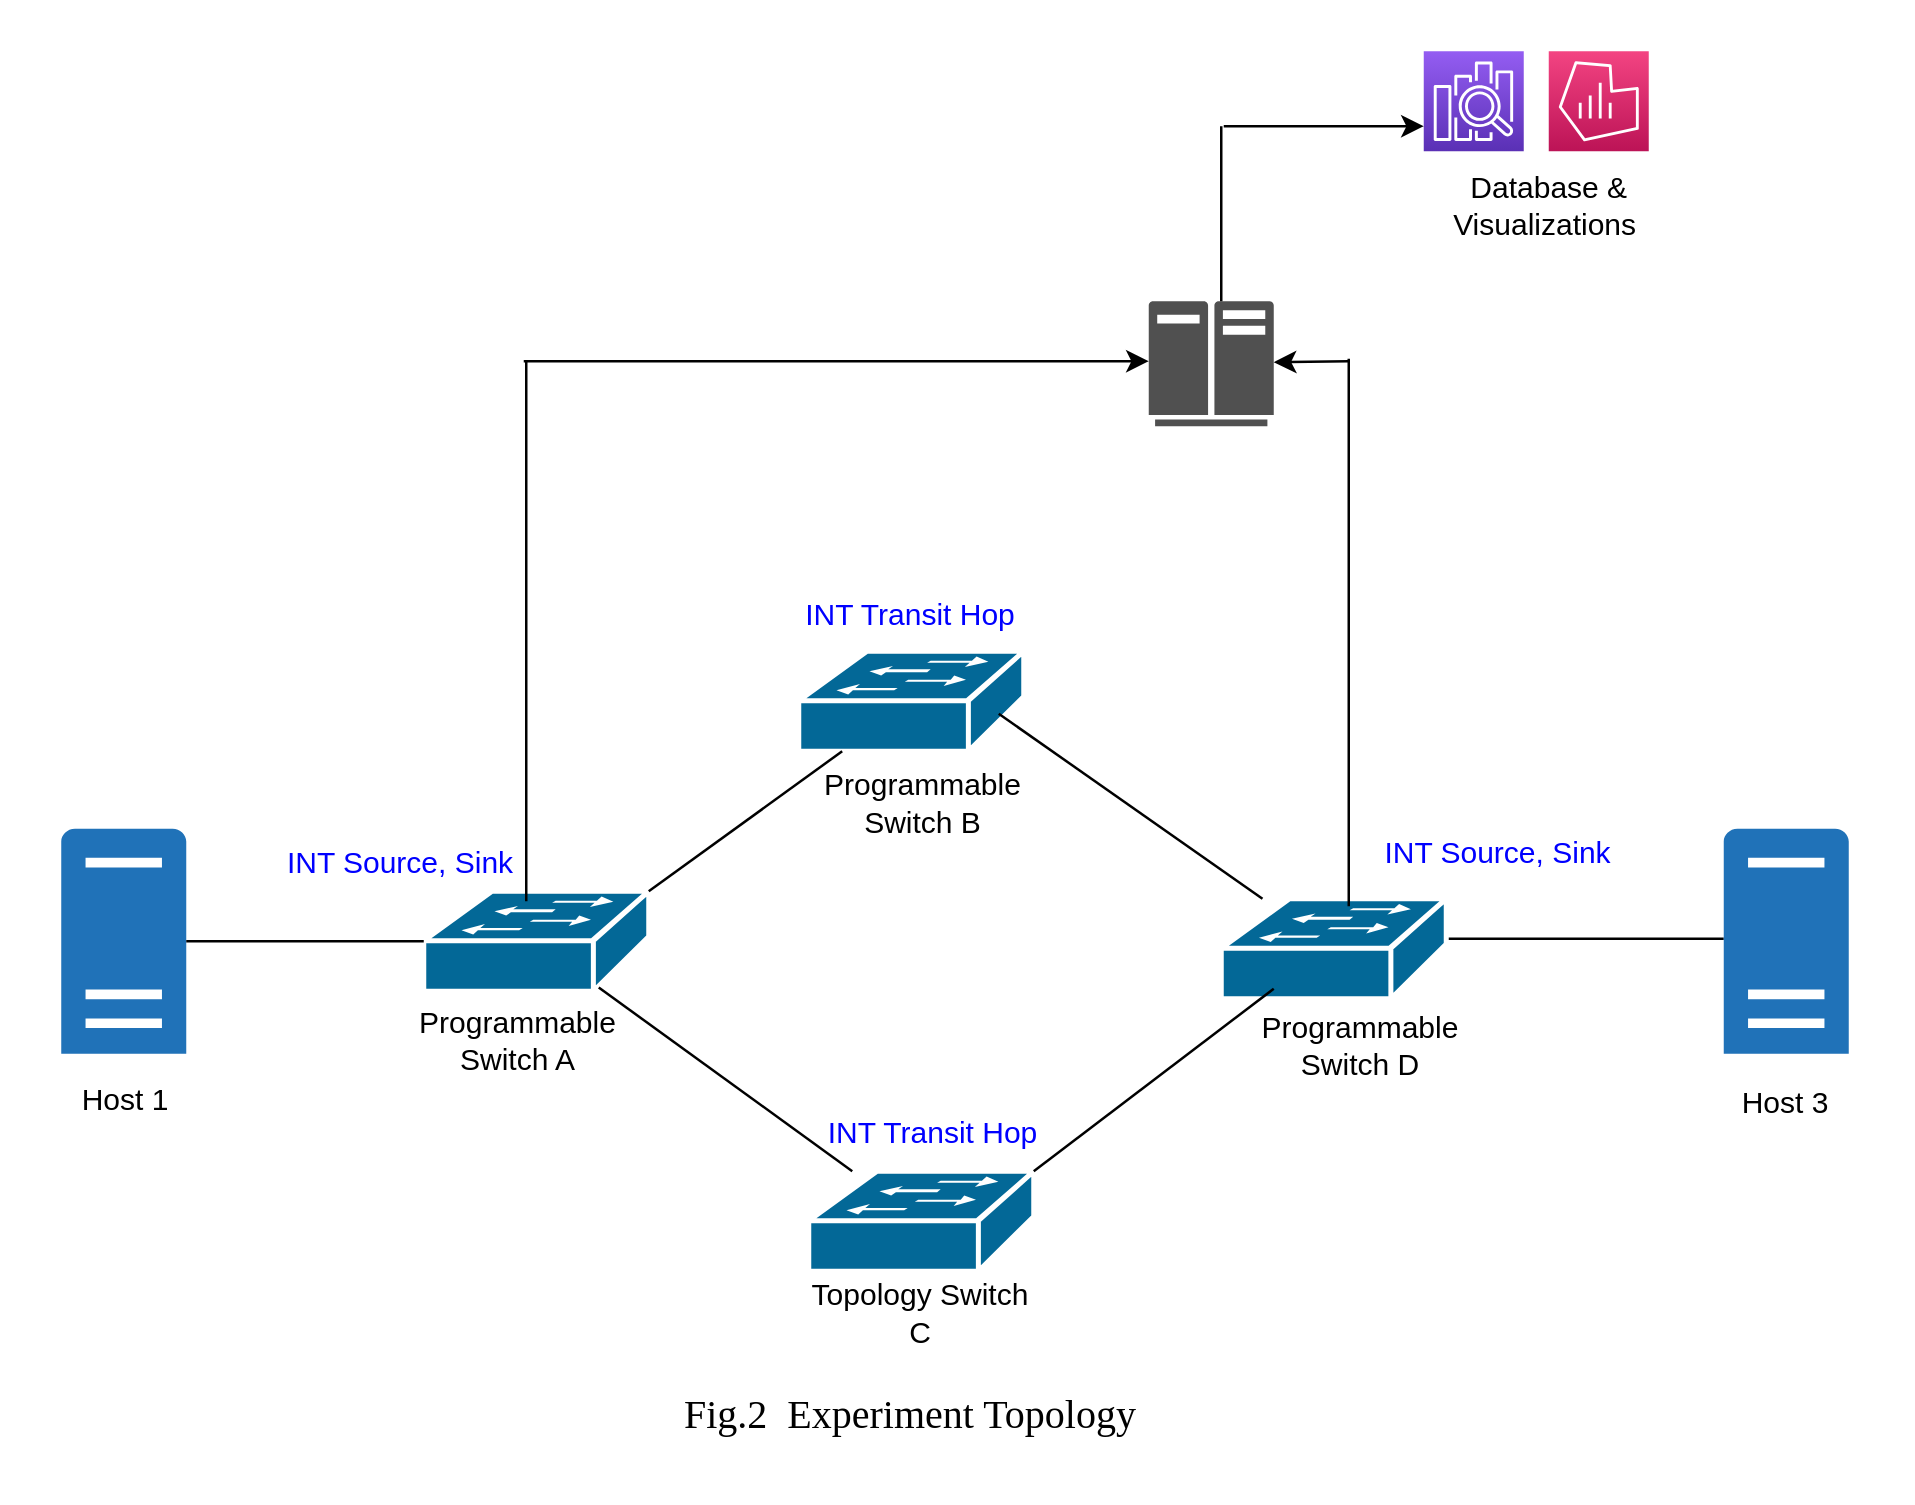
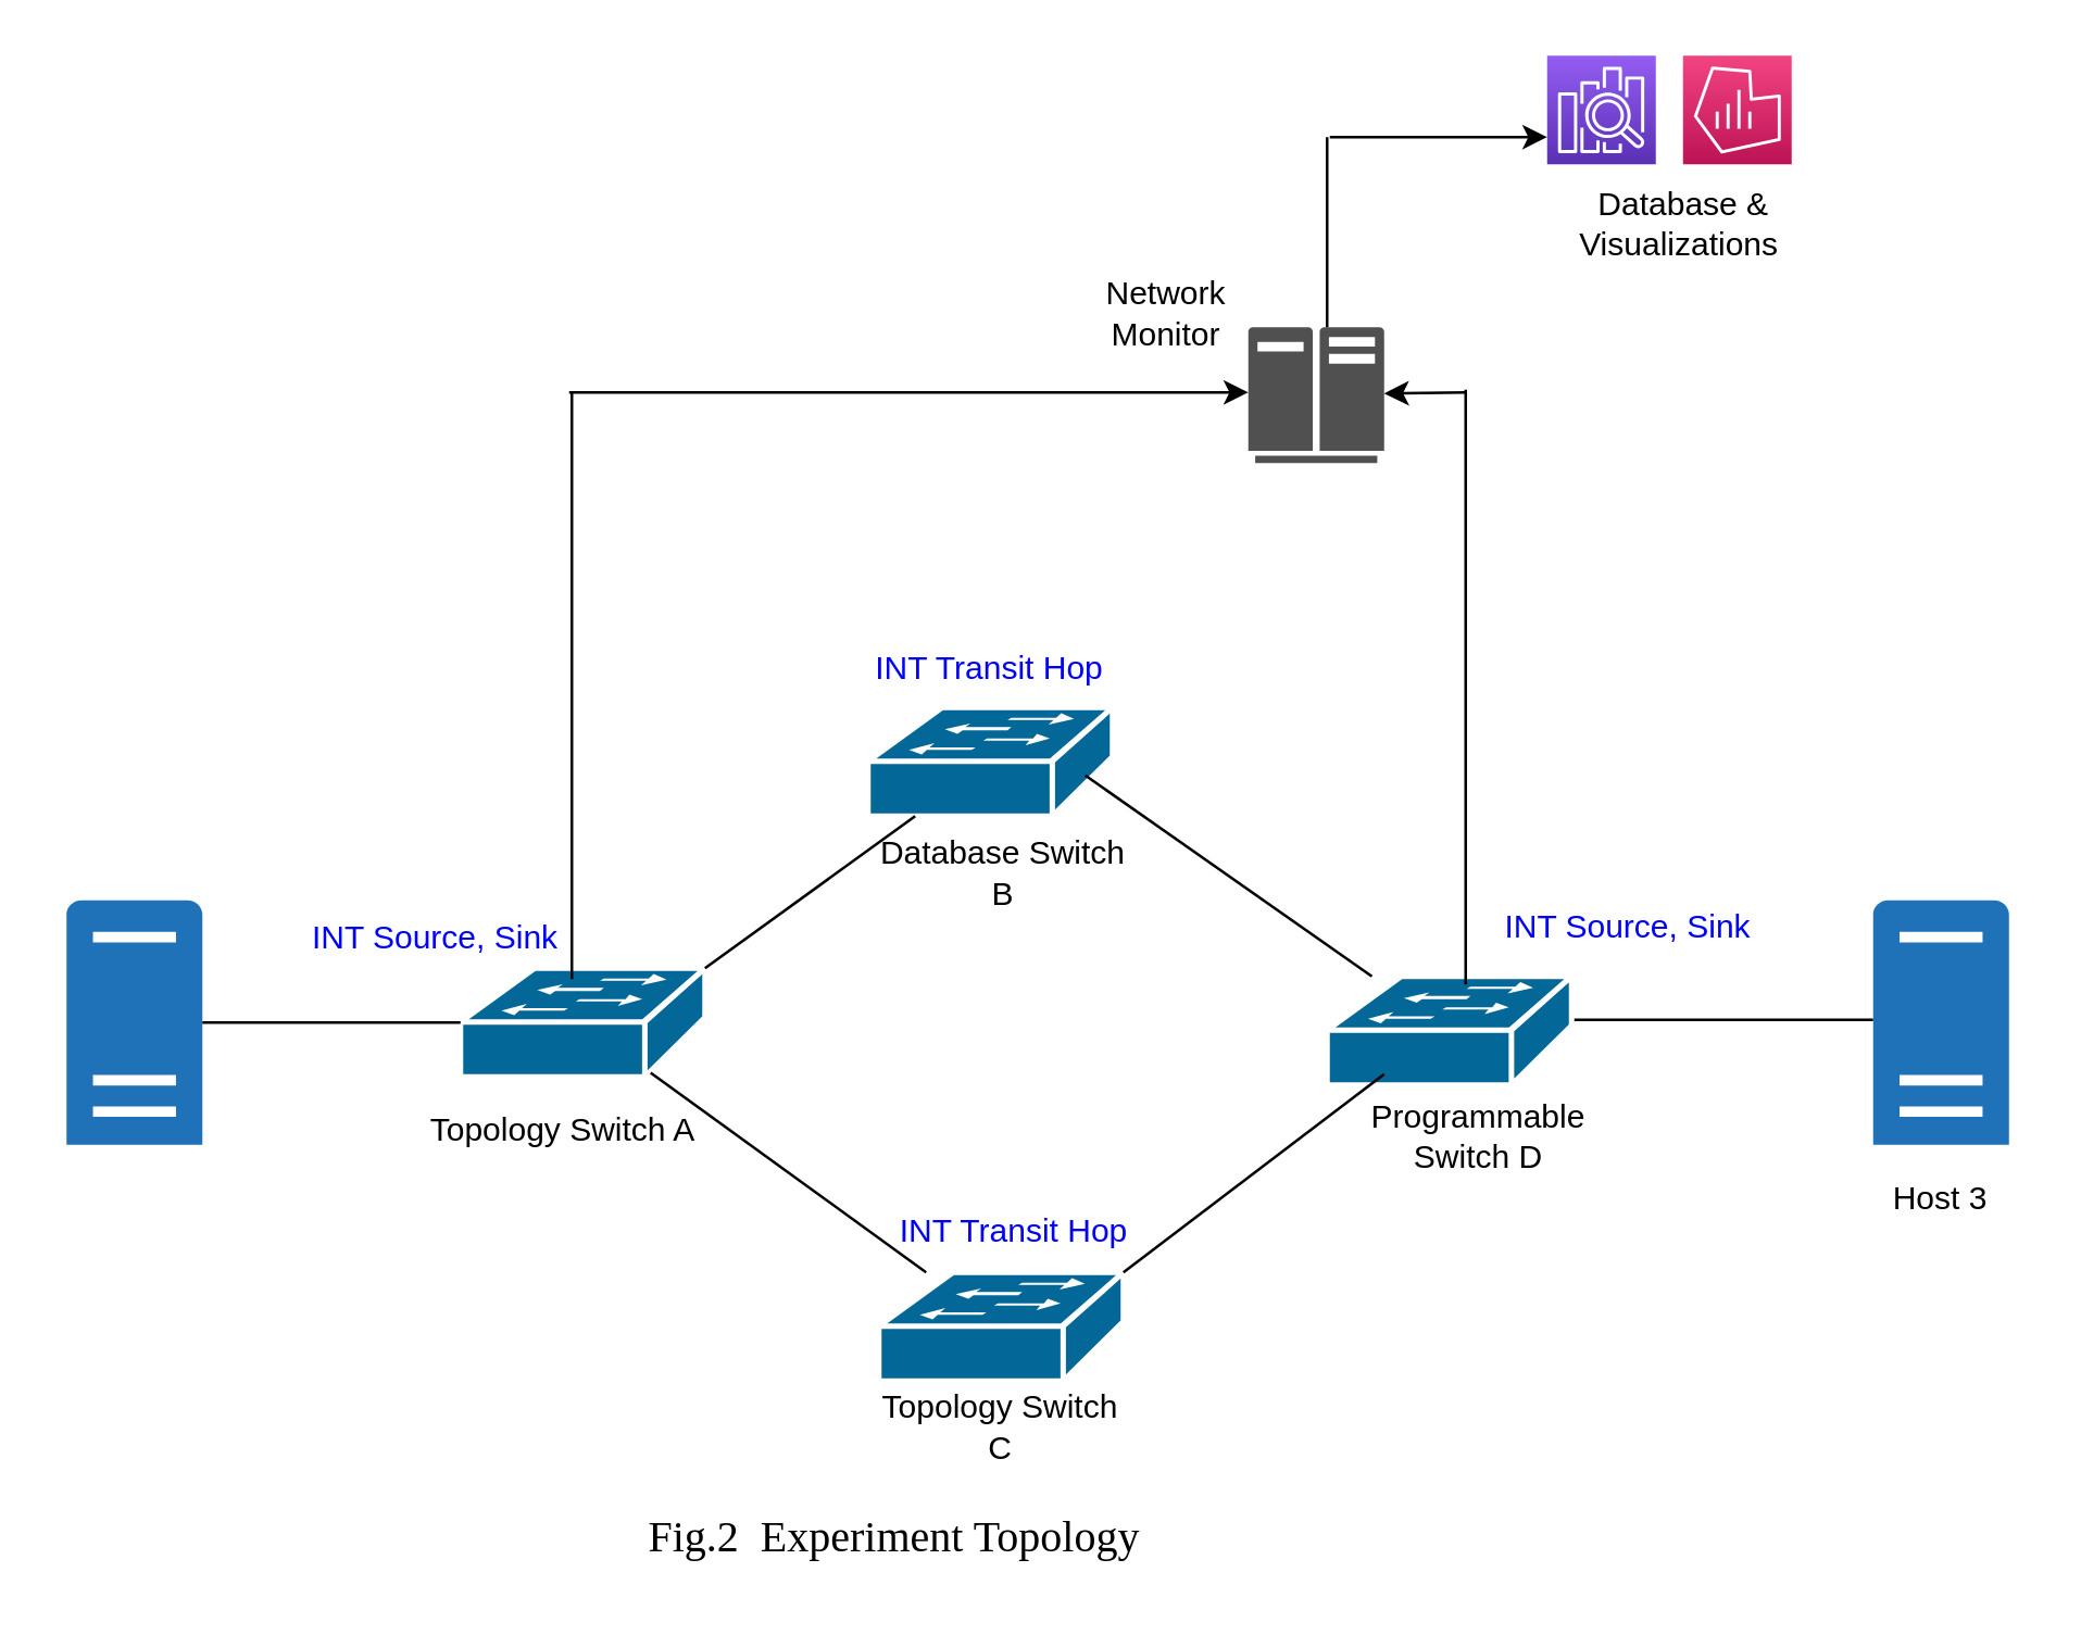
  <mxCell id="0" />
  <mxCell id="1" parent="0" />
  <mxCell id="2" value="" style="shape=mxgraph.cisco.switches.workgroup_switch;sketch=0;html=1;pointerEvents=1;dashed=0;fillColor=#036897;strokeColor=#ffffff;strokeWidth=2;verticalLabelPosition=bottom;verticalAlign=top;align=center;outlineConnect=0;" parent="1" vertex="1"><mxGeometry x="169" y="356" width="90" height="40" as="geometry" /></mxCell>
  <mxCell id="3" value="" style="shape=mxgraph.cisco.switches.workgroup_switch;sketch=0;html=1;pointerEvents=1;dashed=0;fillColor=#036897;strokeColor=#ffffff;strokeWidth=2;verticalLabelPosition=bottom;verticalAlign=top;align=center;outlineConnect=0;" parent="1" vertex="1"><mxGeometry x="488" y="359" width="90" height="40" as="geometry" /></mxCell>
  <mxCell id="4" value="" style="shape=mxgraph.cisco.switches.workgroup_switch;sketch=0;html=1;pointerEvents=1;dashed=0;fillColor=#036897;strokeColor=#ffffff;strokeWidth=2;verticalLabelPosition=bottom;verticalAlign=top;align=center;outlineConnect=0;" parent="1" vertex="1"><mxGeometry x="319" y="260" width="90" height="40" as="geometry" /></mxCell>
  <mxCell id="5" value="" style="shape=mxgraph.cisco.switches.workgroup_switch;sketch=0;html=1;pointerEvents=1;dashed=0;fillColor=#036897;strokeColor=#ffffff;strokeWidth=2;verticalLabelPosition=bottom;verticalAlign=top;align=center;outlineConnect=0;" parent="1" vertex="1"><mxGeometry x="323" y="468" width="90" height="40" as="geometry" /></mxCell>
  <mxCell id="6" value="" style="sketch=0;pointerEvents=1;shadow=0;dashed=0;html=1;strokeColor=none;labelPosition=center;verticalLabelPosition=bottom;verticalAlign=top;outlineConnect=0;align=center;shape=mxgraph.office.servers.physical_host;fillColor=#2072B8;" parent="1" vertex="1"><mxGeometry x="24" y="331" width="50" height="90" as="geometry" /></mxCell>
  <mxCell id="7" value="" style="sketch=0;pointerEvents=1;shadow=0;dashed=0;html=1;strokeColor=none;fillColor=#505050;labelPosition=center;verticalLabelPosition=bottom;verticalAlign=top;outlineConnect=0;align=center;shape=mxgraph.office.servers.mainframe_host;" parent="1" vertex="1"><mxGeometry x="459" y="120" width="50" height="50" as="geometry" /></mxCell>
  <mxCell id="8" value="" style="endArrow=none;html=1;rounded=0;exitX=1;exitY=0;exitDx=0;exitDy=0;exitPerimeter=0;" parent="1" source="5" edge="1"><mxGeometry width="50" height="50" relative="1" as="geometry"><mxPoint x="449" y="440" as="sourcePoint" /><mxPoint x="509" y="395" as="targetPoint" /></mxGeometry></mxCell>
+ <mxCell id="9" value="Network Monitor" style="text;html=1;strokeColor=none;fillColor=none;align=center;verticalAlign=middle;whiteSpace=wrap;rounded=0;" parent="1" vertex="1"><mxGeometry x="399" y="100" width="60" height="30" as="geometry" /></mxCell>
  <mxCell id="10" value="" style="endArrow=none;html=1;rounded=0;exitX=1;exitY=0;exitDx=0;exitDy=0;exitPerimeter=0;" parent="1" target="3" edge="1"><mxGeometry width="50" height="50" relative="1" as="geometry"><mxPoint x="399" y="285" as="sourcePoint" /><mxPoint x="509" y="210" as="targetPoint" /></mxGeometry></mxCell>
  <mxCell id="11" value="" style="endArrow=none;html=1;rounded=0;" parent="1" target="4" edge="1"><mxGeometry width="50" height="50" relative="1" as="geometry"><mxPoint x="259" y="356" as="sourcePoint" /><mxPoint x="368.231" y="427" as="targetPoint" /></mxGeometry></mxCell>
  <mxCell id="12" value="" style="endArrow=none;html=1;rounded=0;" parent="1" edge="1"><mxGeometry width="50" height="50" relative="1" as="geometry"><mxPoint x="579" y="375" as="sourcePoint" /><mxPoint x="689" y="375" as="targetPoint" /></mxGeometry></mxCell>
  <mxCell id="13" value="" style="endArrow=none;html=1;rounded=0;entryX=0;entryY=0.5;entryDx=0;entryDy=0;entryPerimeter=0;" parent="1" source="6" target="2" edge="1"><mxGeometry width="50" height="50" relative="1" as="geometry"><mxPoint x="59" y="376" as="sourcePoint" /><mxPoint x="149" y="380" as="targetPoint" /></mxGeometry></mxCell>
  <mxCell id="14" value="" style="endArrow=none;html=1;rounded=0;" parent="1" target="5" edge="1"><mxGeometry width="50" height="50" relative="1" as="geometry"><mxPoint x="239" y="394.5" as="sourcePoint" /><mxPoint x="289" y="344.5" as="targetPoint" /></mxGeometry></mxCell>
- <mxCell id="15" value="Host 1" style="text;html=1;strokeColor=none;fillColor=none;align=center;verticalAlign=middle;whiteSpace=wrap;rounded=0;" parent="1" vertex="1"><mxGeometry x="20" y="425" width="60" height="30" as="geometry" /></mxCell>
  <mxCell id="16" value="Host 3&lt;br&gt;" style="text;html=1;strokeColor=none;fillColor=none;align=center;verticalAlign=middle;whiteSpace=wrap;rounded=0;" parent="1" vertex="1"><mxGeometry x="684" y="426" width="60" height="30" as="geometry" /></mxCell>
  <mxCell id="17" value="" style="sketch=0;pointerEvents=1;shadow=0;dashed=0;html=1;strokeColor=none;labelPosition=center;verticalLabelPosition=bottom;verticalAlign=top;outlineConnect=0;align=center;shape=mxgraph.office.servers.physical_host;fillColor=#2072B8;" parent="1" vertex="1"><mxGeometry x="689" y="331" width="50" height="90" as="geometry" /></mxCell>
- <mxCell id="18" value="Programmable Switch A" style="text;html=1;strokeColor=none;fillColor=none;align=center;verticalAlign=middle;whiteSpace=wrap;rounded=0;" parent="1" vertex="1"><mxGeometry x="157" y="401" width="100" height="30" as="geometry" /></mxCell>
+ <mxCell id="18" value="Topology Switch A" style="text;html=1;strokeColor=none;fillColor=none;align=center;verticalAlign=middle;whiteSpace=wrap;rounded=0;" parent="1" vertex="1"><mxGeometry x="157" y="401" width="100" height="30" as="geometry" /></mxCell>
  <mxCell id="19" value="&lt;font color=&quot;#0000ff&quot;&gt;INT Source, Sink&lt;/font&gt;" style="text;html=1;strokeColor=none;fillColor=none;align=center;verticalAlign=middle;whiteSpace=wrap;rounded=0;" parent="1" vertex="1"><mxGeometry x="110" y="330" width="100" height="30" as="geometry" /></mxCell>
  <mxCell id="20" value="INT Source, Sink" style="text;html=1;strokeColor=none;fillColor=none;align=center;verticalAlign=middle;whiteSpace=wrap;rounded=0;fontColor=#0000FF;" parent="1" vertex="1"><mxGeometry x="549" y="326" width="100" height="30" as="geometry" /></mxCell>
  <mxCell id="21" value="&lt;font color=&quot;#0000ff&quot;&gt;INT Transit Hop&lt;/font&gt;" style="text;html=1;strokeColor=none;fillColor=none;align=center;verticalAlign=middle;whiteSpace=wrap;rounded=0;" parent="1" vertex="1"><mxGeometry x="314" y="231" width="100" height="30" as="geometry" /></mxCell>
  <mxCell id="22" value="&lt;font color=&quot;#0000ff&quot;&gt;INT Transit Hop&lt;/font&gt;" style="text;html=1;strokeColor=none;fillColor=none;align=center;verticalAlign=middle;whiteSpace=wrap;rounded=0;" parent="1" vertex="1"><mxGeometry x="323" y="438" width="100" height="30" as="geometry" /></mxCell>
  <mxCell id="23" value="Programmable Switch D" style="text;html=1;strokeColor=none;fillColor=none;align=center;verticalAlign=middle;whiteSpace=wrap;rounded=0;" parent="1" vertex="1"><mxGeometry x="494" y="403" width="100" height="30" as="geometry" /></mxCell>
  <mxCell id="24" value="Topology Switch C" style="text;html=1;strokeColor=none;fillColor=none;align=center;verticalAlign=middle;whiteSpace=wrap;rounded=0;" parent="1" vertex="1"><mxGeometry x="318" y="510" width="100" height="30" as="geometry" /></mxCell>
- <mxCell id="25" value="Programmable Switch B" style="text;html=1;strokeColor=none;fillColor=none;align=center;verticalAlign=middle;whiteSpace=wrap;rounded=0;" parent="1" vertex="1"><mxGeometry x="319" y="306" width="100" height="30" as="geometry" /></mxCell>
+ <mxCell id="25" value="Database Switch B" style="text;html=1;strokeColor=none;fillColor=none;align=center;verticalAlign=middle;whiteSpace=wrap;rounded=0;" parent="1" vertex="1"><mxGeometry x="319" y="306" width="100" height="30" as="geometry" /></mxCell>
  <mxCell id="26" value="" style="sketch=0;points=[[0,0,0],[0.25,0,0],[0.5,0,0],[0.75,0,0],[1,0,0],[0,1,0],[0.25,1,0],[0.5,1,0],[0.75,1,0],[1,1,0],[0,0.25,0],[0,0.5,0],[0,0.75,0],[1,0.25,0],[1,0.5,0],[1,0.75,0]];points=[[0,0,0],[0.25,0,0],[0.5,0,0],[0.75,0,0],[1,0,0],[0,1,0],[0.25,1,0],[0.5,1,0],[0.75,1,0],[1,1,0],[0,0.25,0],[0,0.5,0],[0,0.75,0],[1,0.25,0],[1,0.5,0],[1,0.75,0]];outlineConnect=0;fontColor=#232F3E;gradientColor=#F34482;gradientDirection=north;fillColor=#BC1356;strokeColor=#ffffff;dashed=0;verticalLabelPosition=bottom;verticalAlign=top;align=center;html=1;fontSize=12;fontStyle=0;aspect=fixed;shape=mxgraph.aws4.resourceIcon;resIcon=mxgraph.aws4.managed_service_for_grafana;" parent="1" vertex="1"><mxGeometry x="619" y="20" width="40" height="40" as="geometry" /></mxCell>
  <mxCell id="27" value="" style="sketch=0;points=[[0,0,0],[0.25,0,0],[0.5,0,0],[0.75,0,0],[1,0,0],[0,1,0],[0.25,1,0],[0.5,1,0],[0.75,1,0],[1,1,0],[0,0.25,0],[0,0.5,0],[0,0.75,0],[1,0.25,0],[1,0.5,0],[1,0.75,0]];outlineConnect=0;fontColor=#232F3E;gradientColor=#945DF2;gradientDirection=north;fillColor=#5A30B5;strokeColor=#ffffff;dashed=0;verticalLabelPosition=bottom;verticalAlign=top;align=center;html=1;fontSize=12;fontStyle=0;aspect=fixed;shape=mxgraph.aws4.resourceIcon;resIcon=mxgraph.aws4.elasticsearch_service;" parent="1" vertex="1"><mxGeometry x="569" y="20" width="40" height="40" as="geometry" /></mxCell>
  <mxCell id="28" value="" style="endArrow=none;html=1;rounded=0;fontColor=#0000FF;" parent="1" edge="1"><mxGeometry width="50" height="50" relative="1" as="geometry"><mxPoint x="539" y="362" as="sourcePoint" /><mxPoint x="539" y="143" as="targetPoint" /></mxGeometry></mxCell>
  <mxCell id="29" value="" style="endArrow=classic;html=1;rounded=0;fontColor=#0000FF;" parent="1" edge="1"><mxGeometry width="50" height="50" relative="1" as="geometry"><mxPoint x="539" y="144" as="sourcePoint" /><mxPoint x="509" y="144.41" as="targetPoint" /></mxGeometry></mxCell>
  <mxCell id="30" value="" style="endArrow=classic;html=1;rounded=0;fontColor=#0000FF;" parent="1" edge="1"><mxGeometry width="50" height="50" relative="1" as="geometry"><mxPoint x="209" y="144" as="sourcePoint" /><mxPoint x="459" y="144" as="targetPoint" /></mxGeometry></mxCell>
  <mxCell id="31" value="" style="endArrow=none;html=1;rounded=0;fontColor=#0000FF;exitX=0.5;exitY=0;exitDx=0;exitDy=0;exitPerimeter=0;" parent="1" edge="1"><mxGeometry width="50" height="50" relative="1" as="geometry"><mxPoint x="210" y="360" as="sourcePoint" /><mxPoint x="210" y="144" as="targetPoint" /></mxGeometry></mxCell>
  <mxCell id="32" value="" style="endArrow=classic;html=1;rounded=0;fontColor=#0000FF;entryX=0;entryY=0.75;entryDx=0;entryDy=0;entryPerimeter=0;" parent="1" target="27" edge="1"><mxGeometry width="50" height="50" relative="1" as="geometry"><mxPoint x="489" y="50" as="sourcePoint" /><mxPoint x="529" y="220" as="targetPoint" /><Array as="points"><mxPoint x="509" y="50" /></Array></mxGeometry></mxCell>
  <mxCell id="33" value="" style="endArrow=none;html=1;rounded=0;fontColor=#0000FF;" parent="1" edge="1"><mxGeometry width="50" height="50" relative="1" as="geometry"><mxPoint x="488" y="120" as="sourcePoint" /><mxPoint x="488" y="50" as="targetPoint" /></mxGeometry></mxCell>
  <mxCell id="34" value="Database &amp;amp; Visualizations&amp;nbsp;" style="text;html=1;strokeColor=none;fillColor=none;align=center;verticalAlign=middle;whiteSpace=wrap;rounded=0;fontColor=#000000;" parent="1" vertex="1"><mxGeometry x="559" y="67" width="121" height="30" as="geometry" /></mxCell>
- <mxCell id="35" value="&lt;font style=&quot;font-size: 16px;&quot; face=&quot;Times New Roman&quot;&gt;Fig.2&amp;nbsp; Experiment Topology&lt;/font&gt;" style="text;html=1;strokeColor=none;fillColor=none;align=center;verticalAlign=middle;whiteSpace=wrap;rounded=0;fontSize=16;" vertex="1" parent="1"><mxGeometry x="269" y="550" width="190" height="30" as="geometry" /></mxCell>
+ <mxCell id="35" value="&lt;font style=&quot;font-size: 16px;&quot; face=&quot;Times New Roman&quot;&gt;Fig.2&amp;nbsp; Experiment Topology&lt;/font&gt;" style="text;html=1;strokeColor=none;fillColor=none;align=center;verticalAlign=middle;whiteSpace=wrap;rounded=0;fontSize=16;" vertex="1" parent="1"><mxGeometry x="234" y="550" width="190" height="30" as="geometry" /></mxCell>
